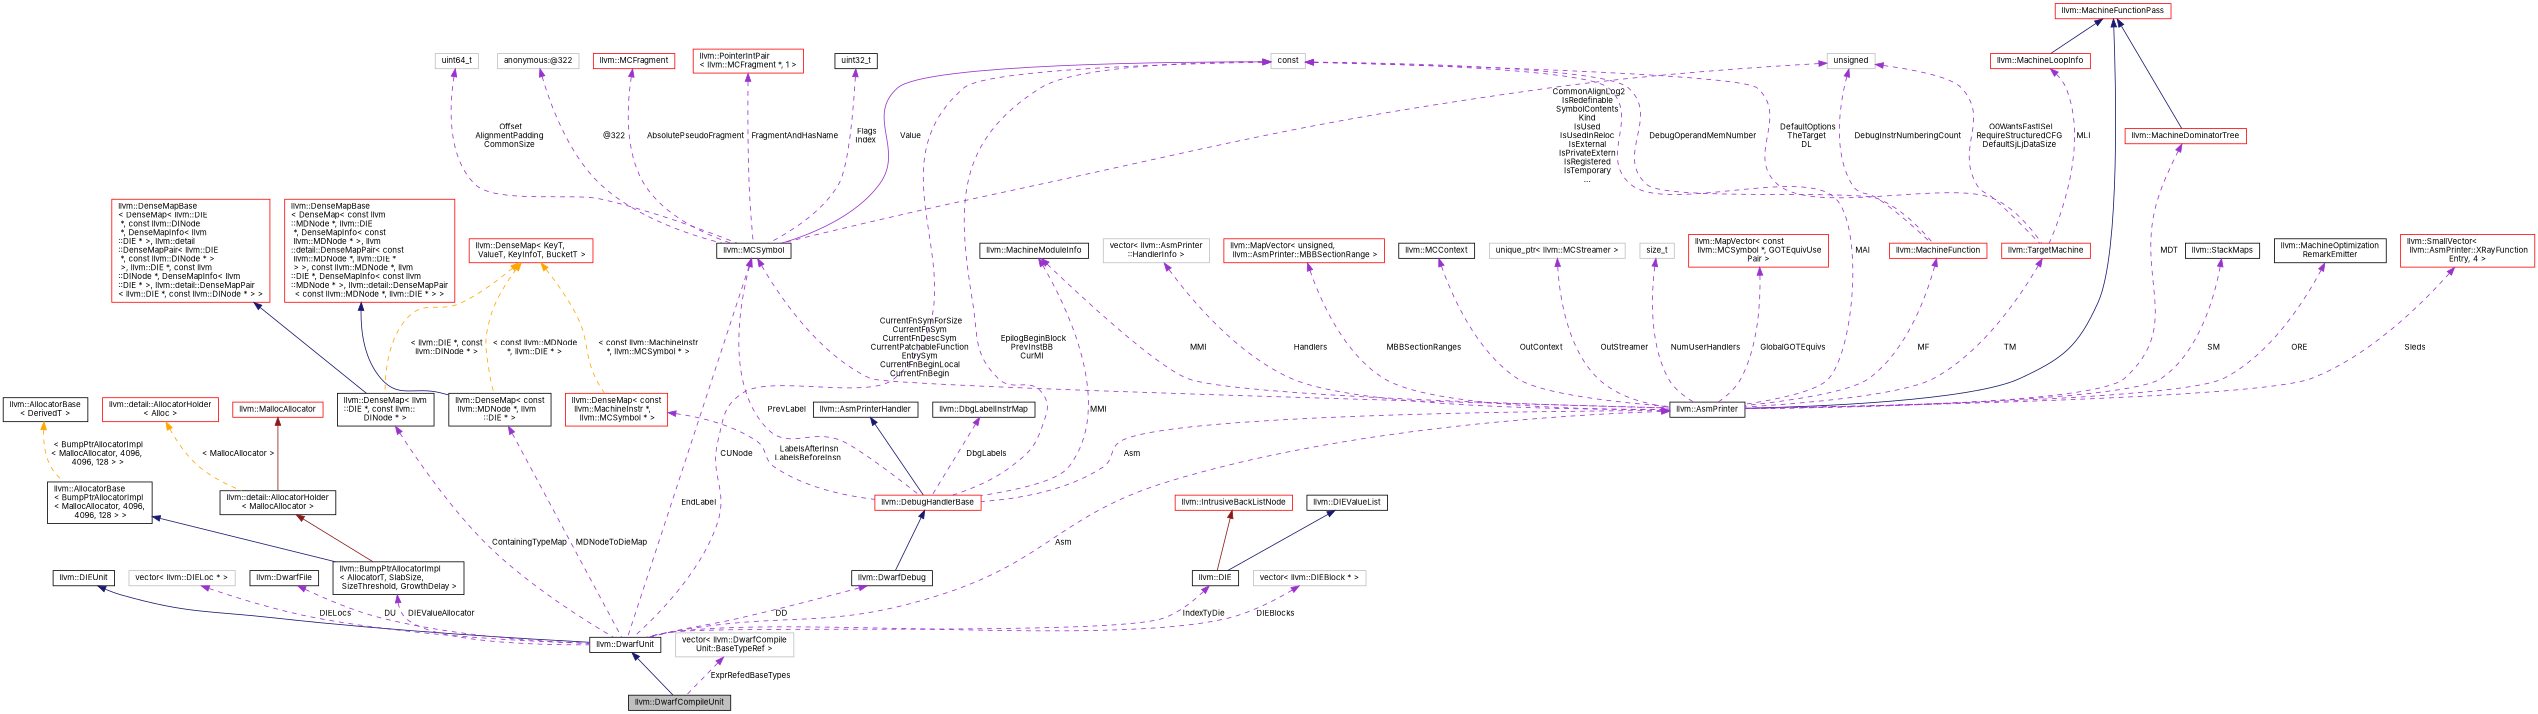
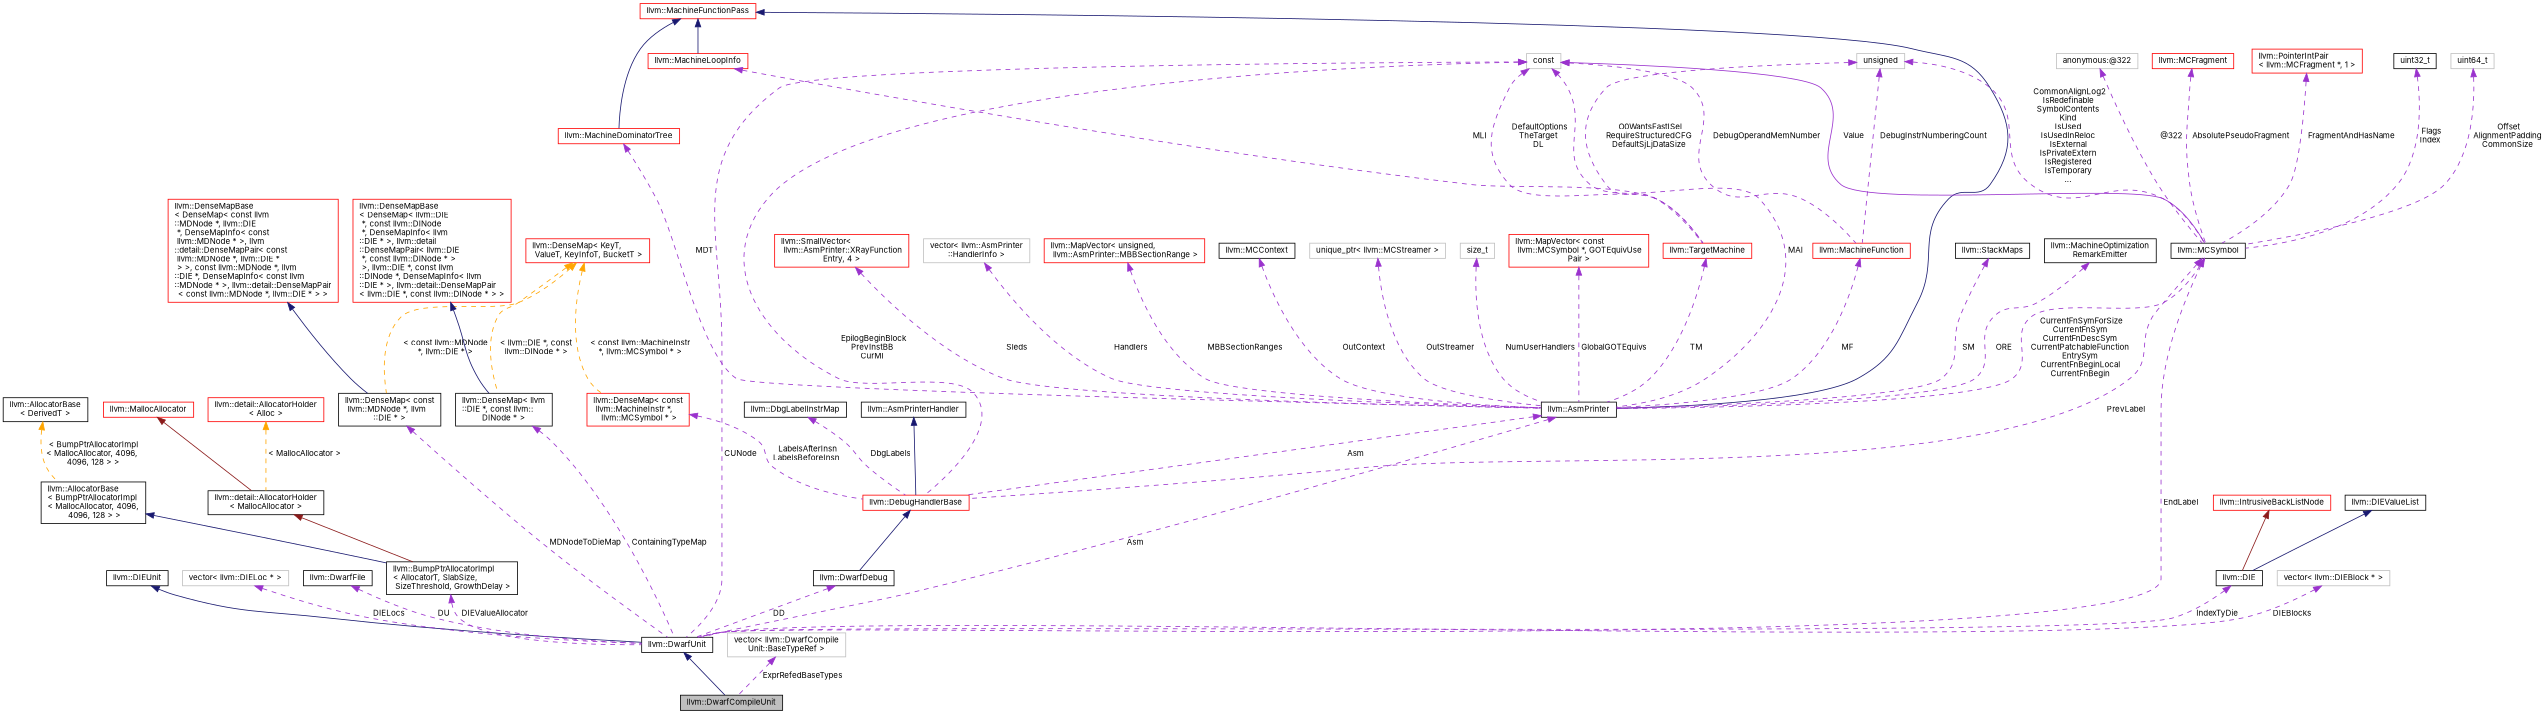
  digraph {
    fontname=Inter
    rankdir=TB
    node [color=black fontname=Inter fontsize=10 shape=record]
    edge [color=darkorchid3 dir=back fontname=Inter fontsize=10 labelfontname=Helvetica labelfontsize=10 style=dashed]
    n1 [fillcolor=grey75 fontcolor=black height=0.2 label="llvm::DwarfCompileUnit" style=filled width=0.4]
    n2 [height=0.2 label="llvm::DwarfUnit" width=0.4]
    n3 [height=0.2 label="llvm::DIEUnit" width=0.4]
    n4 [color=grey75 height=0.2 label="vector\< llvm::DIELoc * \>" width=0.4]
    n5 [height=0.2 label="llvm::DwarfFile" width=0.4]
    n6 [height=0.2 label="llvm::BumpPtrAllocatorImpl\l\< AllocatorT, SlabSize,\l SizeThreshold, GrowthDelay \>" width=0.4]
    n7 [height=0.2 label="llvm::AllocatorBase\l\< BumpPtrAllocatorImpl\l\< MallocAllocator, 4096,\l 4096, 128 \> \>" width=0.4]
    n8 [height=0.2 label="llvm::AllocatorBase\l\< DerivedT \>" width=0.4]
    n9 [height=0.2 label="llvm::detail::AllocatorHolder\l\< MallocAllocator \>" width=0.4]
    n10 [color=red height=0.2 label="llvm::MallocAllocator" width=0.4]
    n11 [color=red height=0.2 label="llvm::detail::AllocatorHolder\l\< Alloc \>" width=0.4]
    n12 [height=0.2 label="llvm::DwarfDebug" width=0.4]
    n13 [color=red height=0.2 label="llvm::DebugHandlerBase" width=0.4]
    n14 [height=0.2 label="llvm::AsmPrinterHandler" width=0.4]
    n15 [color=red height=0.2 label="llvm::DenseMap\< const\l llvm::MachineInstr *,\l llvm::MCSymbol * \>" width=0.4]
    n16 [color=red height=0.2 label="llvm::DenseMap\< KeyT,\l ValueT, KeyInfoT, BucketT \>" width=0.4]
    n17 [height=0.2 label="llvm::DenseMap\< const\l llvm::MDNode *, llvm\l::DIE * \>" width=0.4]
    n18 [height=0.2 label="llvm::DenseMap\< llvm\l::DIE *, const llvm::\lDINode * \>" width=0.4]
    n19 [height=0.2 label="llvm::DbgLabelInstrMap" width=0.4]
-   n20 [height=0.2 label="llvm::MachineModuleInfo" width=0.4]
    n21 [height=0.2 label="llvm::AsmPrinter" width=0.4]
    n22 [color=red height=0.2 label="llvm::MachineFunctionPass" width=0.4]
    n23 [color=red height=0.2 label="llvm::MachineLoopInfo" width=0.4]
    n24 [color=red height=0.2 label="llvm::MachineDominatorTree" width=0.4]
    n25 [color=red height=0.2 label="llvm::TargetMachine" width=0.4]
    n26 [height=0.2 label="llvm::StackMaps" width=0.4]
    n27 [height=0.2 label="llvm::MachineOptimization\lRemarkEmitter" width=0.4]
    n28 [color=red height=0.2 label="llvm::MachineFunction" width=0.4]
    n29 [color=grey75 height=0.2 label=const width=0.4]
    n30 [height=0.2 label="llvm::MCSymbol" width=0.4]
    n31 [color=grey75 height=0.2 label=unsigned width=0.4]
    n32 [color=red height=0.2 label="llvm::SmallVector\<\l llvm::AsmPrinter::XRayFunction\lEntry, 4 \>" width=0.4]
    n33 [color=grey75 height=0.2 label="vector\< llvm::AsmPrinter\l::HandlerInfo \>" width=0.4]
    n34 [color=red height=0.2 label="llvm::MapVector\< unsigned,\l llvm::AsmPrinter::MBBSectionRange \>" width=0.4]
    n35 [color=grey75 height=0.2 label=uint64_t width=0.4]
    n36 [color=grey75 height=0.2 label="anonymous:@322" width=0.4]
    n37 [color=red height=0.2 label="llvm::MCFragment" width=0.4]
    n38 [color=red height=0.2 label="llvm::PointerIntPair\l\< llvm::MCFragment *, 1 \>" width=0.4]
    n39 [height=0.2 label=uint32_t width=0.4]
    n40 [height=0.2 label="llvm::MCContext" width=0.4]
    n41 [color=grey75 height=0.2 label="unique_ptr\< llvm::MCStreamer \>" width=0.4]
    n42 [color=grey75 height=0.2 label=size_t width=0.4]
    n43 [color=red height=0.2 label="llvm::MapVector\< const\l llvm::MCSymbol *, GOTEquivUse\lPair \>" width=0.4]
    n44 [height=0.2 label="llvm::DIE" width=0.4]
    n45 [color=red height=0.2 label="llvm::IntrusiveBackListNode" width=0.4]
    n46 [height=0.2 label="llvm::DIEValueList" width=0.4]
    n47 [color=red height=0.2 label="llvm::DenseMapBase\l\< DenseMap\< const llvm\l::MDNode *, llvm::DIE\l *, DenseMapInfo\< const\l llvm::MDNode * \>, llvm\l::detail::DenseMapPair\< const\l llvm::MDNode *, llvm::DIE *\l \> \>, const llvm::MDNode *, llvm\l::DIE *, DenseMapInfo\< const llvm\l::MDNode * \>, llvm::detail::DenseMapPair\l\< const llvm::MDNode *, llvm::DIE * \> \>" width=0.4]
    n48 [color=red height=0.2 label="llvm::DenseMapBase\l\< DenseMap\< llvm::DIE\l *, const llvm::DINode\l *, DenseMapInfo\< llvm\l::DIE * \>, llvm::detail\l::DenseMapPair\< llvm::DIE\l *, const llvm::DINode * \>\l \>, llvm::DIE *, const llvm\l::DINode *, DenseMapInfo\< llvm\l::DIE * \>, llvm::detail::DenseMapPair\l\< llvm::DIE *, const llvm::DINode * \> \>" width=0.4]
    n49 [color=grey75 height=0.2 label="vector\< llvm::DIEBlock * \>" width=0.4]
    n50 [color=grey75 height=0.2 label="vector\< llvm::DwarfCompile\lUnit::BaseTypeRef \>" width=0.4]
    n2 -> n1 [color=midnightblue style=solid]
    n3 -> n2 [color=midnightblue style=solid]
    n4 -> n2 [label=" DIELocs"]
    n5 -> n2 [label=" DU"]
    n6 -> n2 [label=" DIEValueAllocator"]
    n7 -> n6 [color=midnightblue style=solid]
    n8 -> n7 [color=orange label=" \< BumpPtrAllocatorImpl\l\< MallocAllocator, 4096,\l 4096, 128 \> \>"]
    n9 -> n6 [color=firebrick4 style=solid]
    n10 -> n9 [color=firebrick4 style=solid]
    n11 -> n9 [color=orange label=" \< MallocAllocator \>"]
    n12 -> n2 [label=" DD"]
    n13 -> n12 [color=midnightblue style=solid]
    n14 -> n13 [color=midnightblue style=solid]
    n15 -> n13 [label=" LabelsAfterInsn\nLabelsBeforeInsn"]
    n16 -> n15 [color=orange label=" \< const llvm::MachineInstr\l *, llvm::MCSymbol * \>"]
    n16 -> n17 [color=orange label=" \< const llvm::MDNode\l *, llvm::DIE * \>"]
    n16 -> n18 [color=orange label=" \< llvm::DIE *, const\l llvm::DINode * \>"]
    n17 -> n2 [label=" MDNodeToDieMap"]
    n18 -> n2 [label=" ContainingTypeMap"]
    n19 -> n13 [label=" DbgLabels"]
-   n20 -> n13 [label=" MMI"]
-   n20 -> n21 [label=" MMI"]
    n21 -> n2 [label=" Asm"]
    n21 -> n13 [label=" Asm"]
    n22 -> n21 [color=midnightblue style=solid]
    n22 -> n23 [color=midnightblue style=solid]
    n22 -> n24 [color=midnightblue style=solid]
    n23 -> n25 [label=" MLI"]
    n24 -> n21 [label=" MDT"]
    n25 -> n21 [label=" TM"]
    n26 -> n21 [label=" SM"]
    n27 -> n21 [label=" ORE"]
    n28 -> n21 [label=" MF"]
    n29 -> n2 [label=" CUNode"]
    n29 -> n13 [label=" EpilogBeginBlock\nPrevInstBB\nCurMI"]
    n29 -> n21 [label=" MAI"]
    n29 -> n25 [label=" DefaultOptions\nTheTarget\nDL"]
    n29 -> n28 [label=" DebugOperandMemNumber"]
    n29 -> n30 [label=" Value" style=solid]
    n30 -> n2 [label=" EndLabel"]
    n30 -> n13 [label=" PrevLabel"]
    n30 -> n21 [label=" CurrentFnSymForSize\nCurrentFnSym\nCurrentFnDescSym\nCurrentPatchableFunction\lEntrySym\nCurrentFnBeginLocal\nCurrentFnBegin"]
    n31 -> n25 [label=" O0WantsFastISel\nRequireStructuredCFG\nDefaultSjLjDataSize"]
    n31 -> n28 [label=" DebugInstrNumberingCount"]
    n31 -> n30 [label=" CommonAlignLog2\nIsRedefinable\nSymbolContents\nKind\nIsUsed\nIsUsedInReloc\nIsExternal\nIsPrivateExtern\nIsRegistered\nIsTemporary\n..."]
    n32 -> n21 [label=" Sleds"]
    n33 -> n21 [label=" Handlers"]
    n34 -> n21 [label=" MBBSectionRanges"]
    n35 -> n30 [label=" Offset\nAlignmentPadding\nCommonSize"]
    n36 -> n30 [label=" @322"]
    n37 -> n30 [label=" AbsolutePseudoFragment"]
    n38 -> n30 [label=" FragmentAndHasName"]
    n39 -> n30 [label=" Flags\nIndex"]
    n40 -> n21 [label=" OutContext"]
    n41 -> n21 [label=" OutStreamer"]
    n42 -> n21 [label=" NumUserHandlers"]
    n43 -> n21 [label=" GlobalGOTEquivs"]
    n44 -> n2 [label=" IndexTyDie"]
    n45 -> n44 [color=firebrick4 style=solid]
    n46 -> n44 [color=midnightblue style=solid]
    n47 -> n17 [color=midnightblue style=solid]
    n48 -> n18 [color=midnightblue style=solid]
    n49 -> n2 [label=" DIEBlocks"]
    n50 -> n1 [label=" ExprRefedBaseTypes"]
  }
